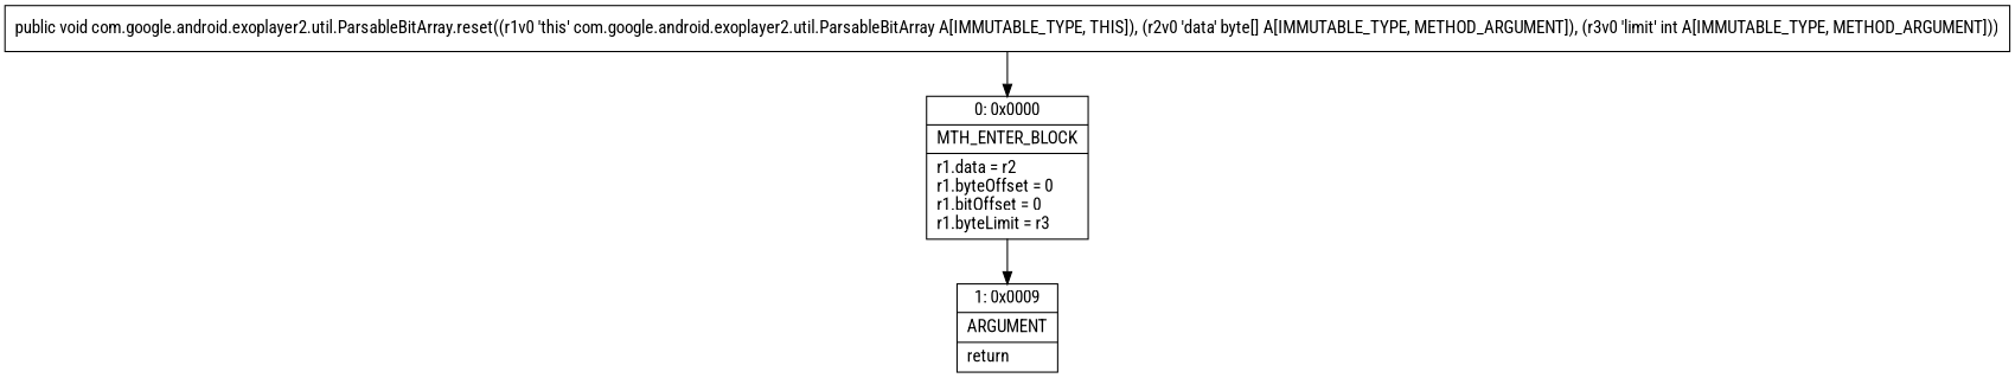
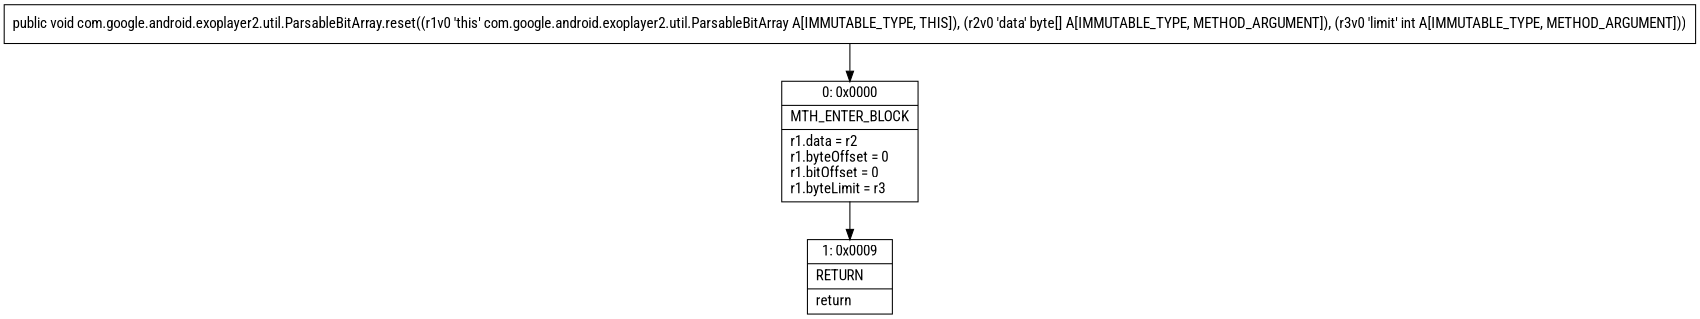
  digraph {
    fontname="Roboto Condensed"
    node [shape=record fontname="Roboto Condensed"]
    edge [fontname="Roboto Condensed"]
    n1 [label="{0\:\ 0x0000|MTH_ENTER_BLOCK\l|r1.data = r2\lr1.byteOffset = 0\lr1.bitOffset = 0\lr1.byteLimit = r3\l}"]
-   n2 [label="{1\:\ 0x0009|ARGUMENT\l|return\l}"]
+   n2 [label="{1\:\ 0x0009|RETURN\l|return\l}"]
    n3 [label="{public void com.google.android.exoplayer2.util.ParsableBitArray.reset((r1v0 'this' com.google.android.exoplayer2.util.ParsableBitArray A[IMMUTABLE_TYPE, THIS]), (r2v0 'data' byte[] A[IMMUTABLE_TYPE, METHOD_ARGUMENT]), (r3v0 'limit' int A[IMMUTABLE_TYPE, METHOD_ARGUMENT])) }"]
    n1 -> n2
    n3 -> n1
  }
